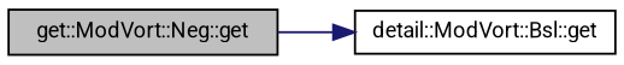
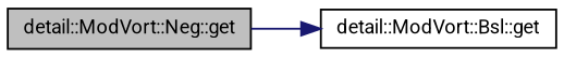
  digraph {
    rankdir=LR
    fontname=Roboto
    node [color=black fontname=Roboto fontsize=10 shape=record style=filled]
-   n1 [fillcolor=grey75 fontcolor=black height=0.2 label="get::ModVort::Neg::get" width=0.4]
+   n1 [fillcolor=grey75 fontcolor=black height=0.2 label="detail::ModVort::Neg::get" width=0.4]
    n2 [fillcolor=white height=0.2 label="detail::ModVort::Bsl::get" width=0.4]
    n1 -> n2 [color=midnightblue fontname=Roboto fontsize=10 labelfontname=Helvetica labelfontsize=10 style=solid]
  }
